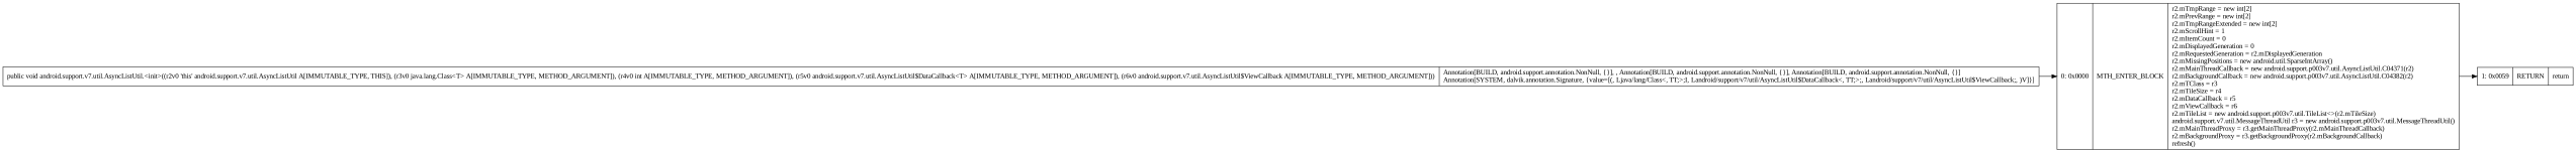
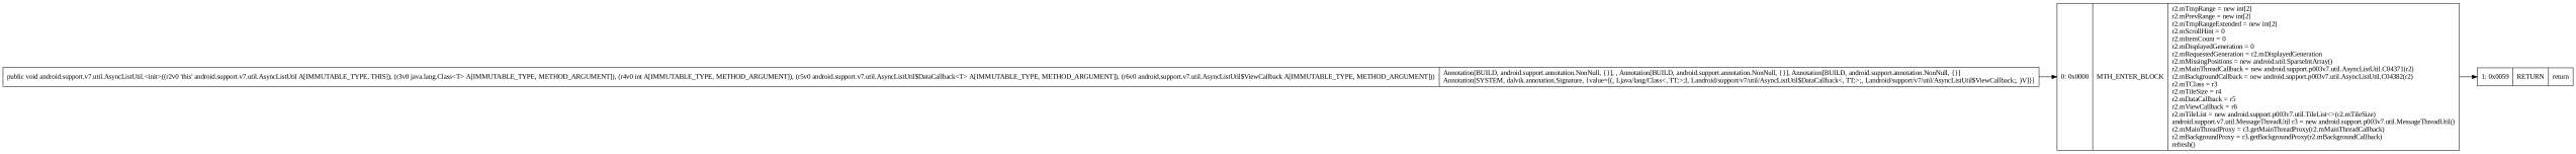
  digraph {
    rankdir=LR
    fontname="Liberation Serif"
    node [shape=record fontname="Liberation Serif"]
    edge [fontname="Liberation Serif"]
-   n1 [label="{0\:\ 0x0000|MTH_ENTER_BLOCK\l|r2.mTmpRange = new int[2]\lr2.mPrevRange = new int[2]\lr2.mTmpRangeExtended = new int[2]\lr2.mScrollHint = 1\lr2.mItemCount = 0\lr2.mDisplayedGeneration = 0\lr2.mRequestedGeneration = r2.mDisplayedGeneration\lr2.mMissingPositions = new android.util.SparseIntArray()\lr2.mMainThreadCallback = new android.support.p003v7.util.AsyncListUtil.C04371(r2)\lr2.mBackgroundCallback = new android.support.p003v7.util.AsyncListUtil.C04382(r2)\lr2.mTClass = r3\lr2.mTileSize = r4\lr2.mDataCallback = r5\lr2.mViewCallback = r6\lr2.mTileList = new android.support.p003v7.util.TileList\<\>(r2.mTileSize)\landroid.support.v7.util.MessageThreadUtil r3 = new android.support.p003v7.util.MessageThreadUtil()\lr2.mMainThreadProxy = r3.getMainThreadProxy(r2.mMainThreadCallback)\lr2.mBackgroundProxy = r3.getBackgroundProxy(r2.mBackgroundCallback)\lrefresh()\l}"]
+   n1 [label="{0\:\ 0x0000|MTH_ENTER_BLOCK\l|r2.mTmpRange = new int[2]\lr2.mPrevRange = new int[2]\lr2.mTmpRangeExtended = new int[2]\lr2.mScrollHint = 0\lr2.mItemCount = 0\lr2.mDisplayedGeneration = 0\lr2.mRequestedGeneration = r2.mDisplayedGeneration\lr2.mMissingPositions = new android.util.SparseIntArray()\lr2.mMainThreadCallback = new android.support.p003v7.util.AsyncListUtil.C04371(r2)\lr2.mBackgroundCallback = new android.support.p003v7.util.AsyncListUtil.C04382(r2)\lr2.mTClass = r3\lr2.mTileSize = r4\lr2.mDataCallback = r5\lr2.mViewCallback = r6\lr2.mTileList = new android.support.p003v7.util.TileList\<\>(r2.mTileSize)\landroid.support.v7.util.MessageThreadUtil r3 = new android.support.p003v7.util.MessageThreadUtil()\lr2.mMainThreadProxy = r3.getMainThreadProxy(r2.mMainThreadCallback)\lr2.mBackgroundProxy = r3.getBackgroundProxy(r2.mBackgroundCallback)\lrefresh()\l}"]
    n2 [label="{1\:\ 0x0059|RETURN\l|return\l}"]
    n3 [label="{public void android.support.v7.util.AsyncListUtil.\<init\>((r2v0 'this' android.support.v7.util.AsyncListUtil A[IMMUTABLE_TYPE, THIS]), (r3v0 java.lang.Class\<T\> A[IMMUTABLE_TYPE, METHOD_ARGUMENT]), (r4v0 int A[IMMUTABLE_TYPE, METHOD_ARGUMENT]), (r5v0 android.support.v7.util.AsyncListUtil$DataCallback\<T\> A[IMMUTABLE_TYPE, METHOD_ARGUMENT]), (r6v0 android.support.v7.util.AsyncListUtil$ViewCallback A[IMMUTABLE_TYPE, METHOD_ARGUMENT]))  | Annotation[BUILD, android.support.annotation.NonNull, \{\}], , Annotation[BUILD, android.support.annotation.NonNull, \{\}], Annotation[BUILD, android.support.annotation.NonNull, \{\}]\lAnnotation[SYSTEM, dalvik.annotation.Signature, \{value=[(, Ljava\/lang\/Class\<, TT;\>;I, Landroid\/support\/v7\/util\/AsyncListUtil$DataCallback\<, TT;\>;, Landroid\/support\/v7\/util\/AsyncListUtil$ViewCallback;, )V]\}]\l}"]
    n1 -> n2
    n3 -> n1
  }
